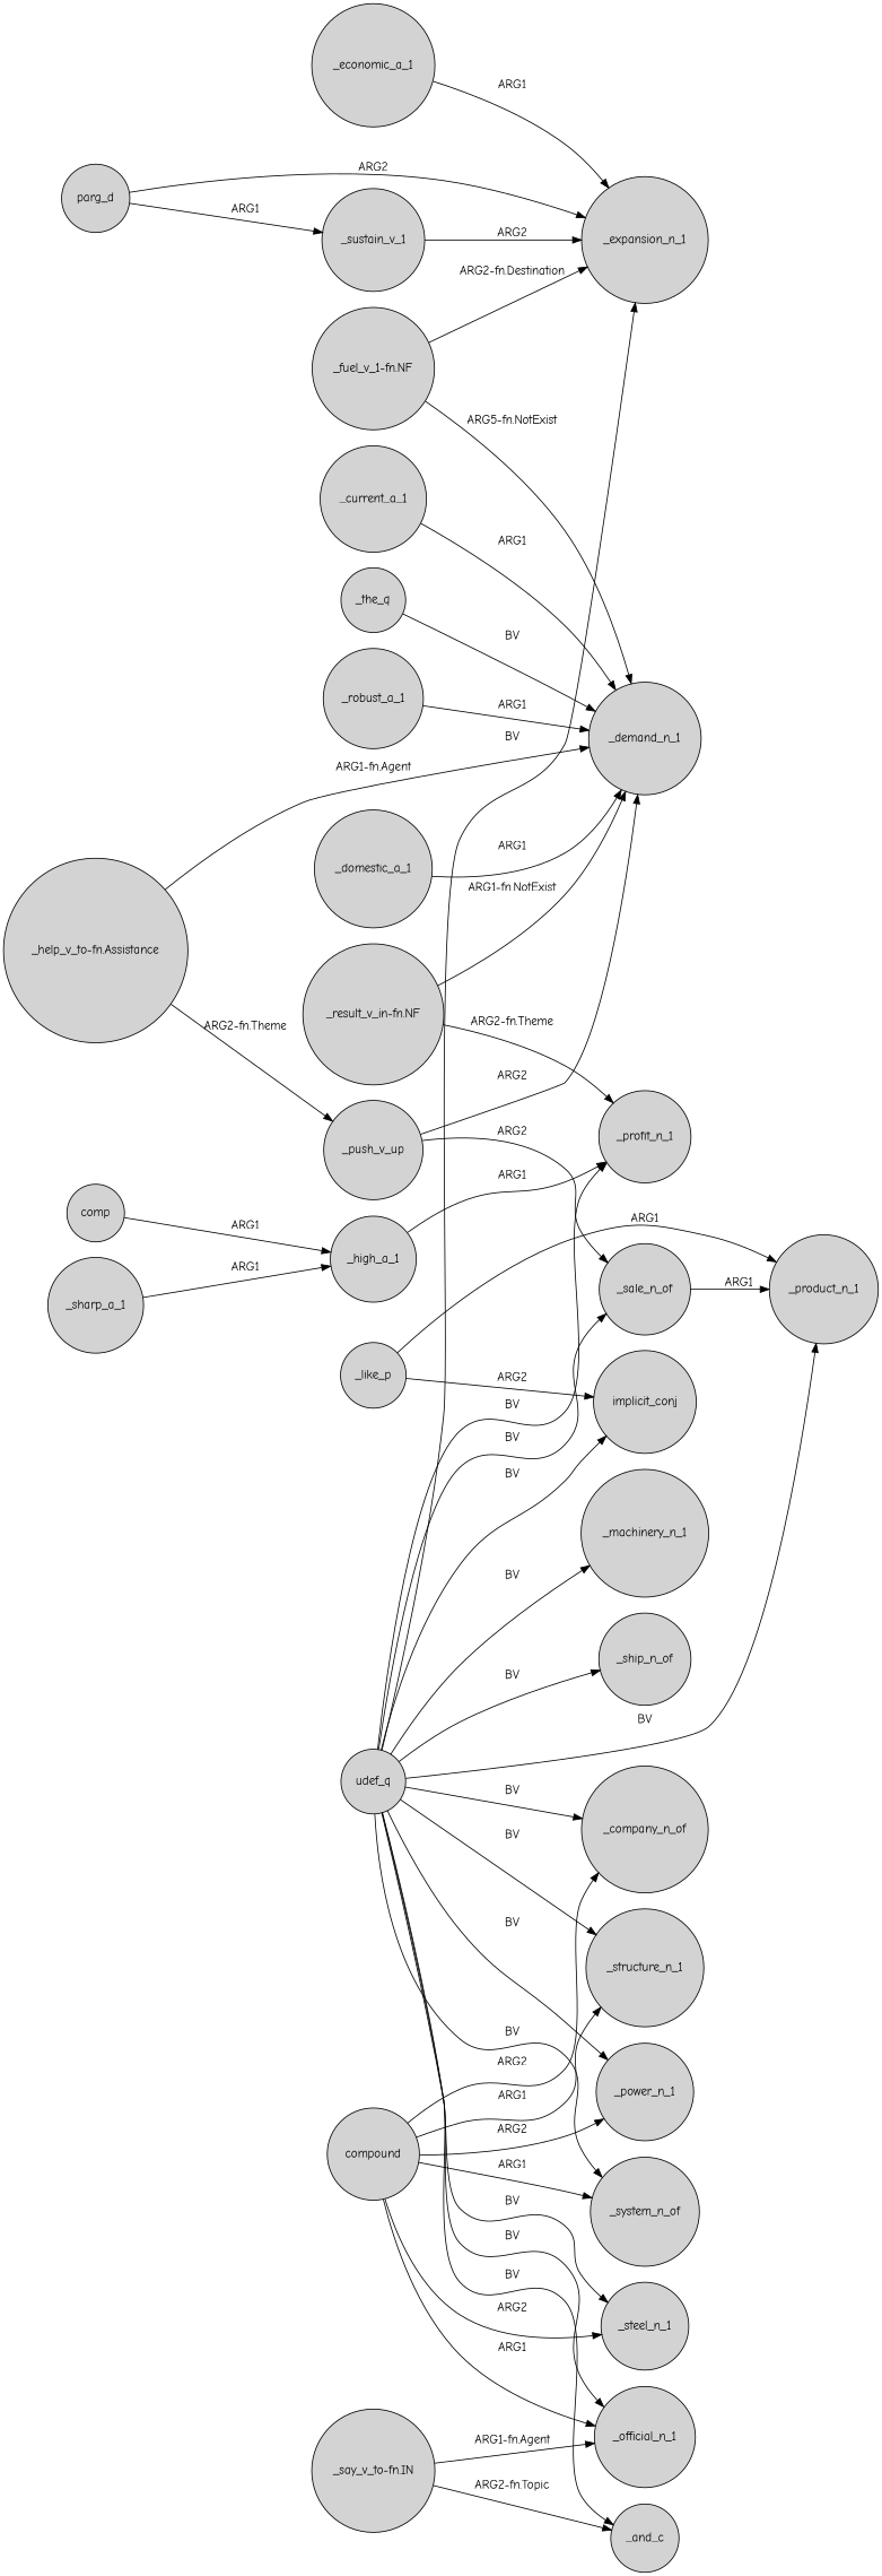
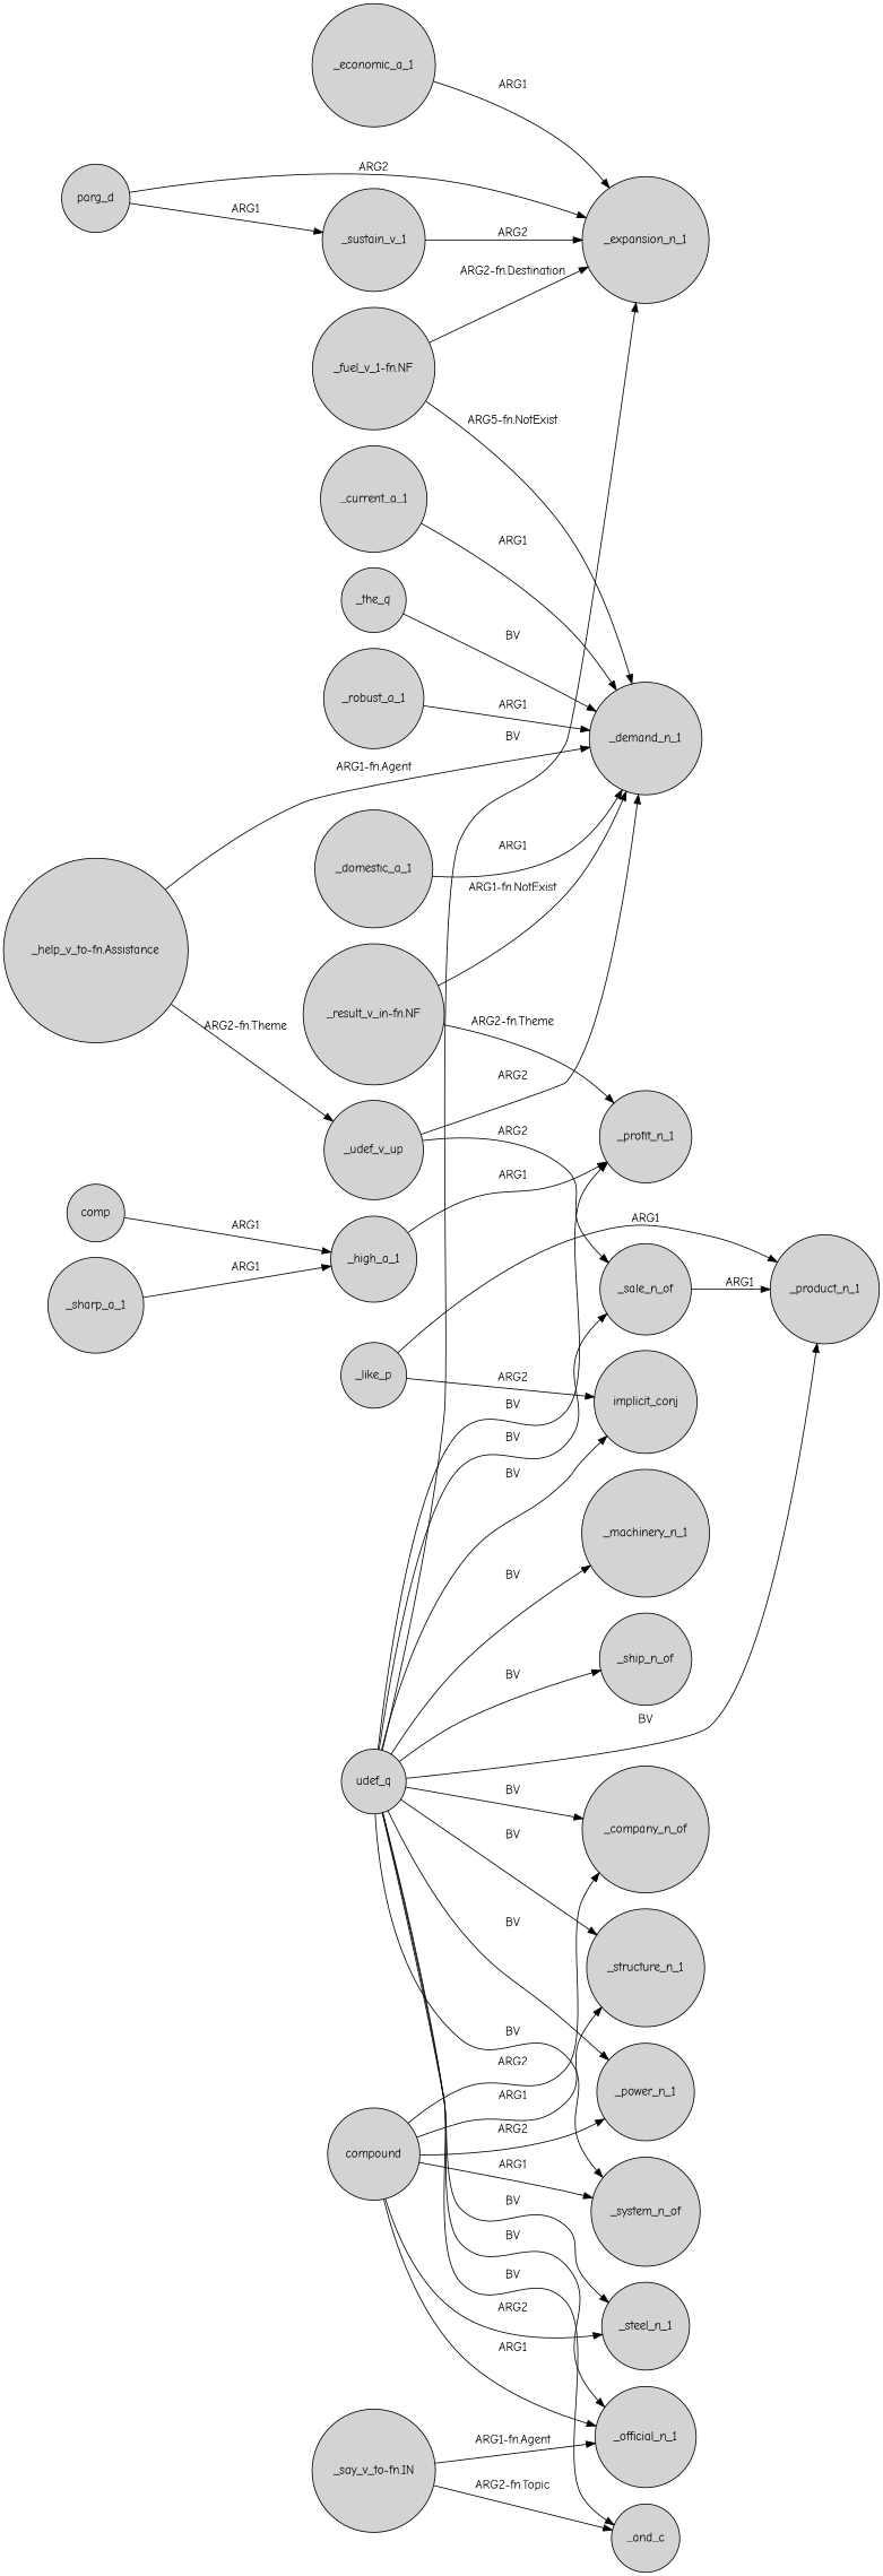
  digraph {
    fontname="Comic Neue"
    rankdir=LR
    node [fontname="Comic Neue" shape=circle style=filled]
    edge [fontname="Comic Neue"]
    _like_p
    _product_n_1
    implicit_conj
    _the_q
    _demand_n_1
    parg_d
    _sustain_v_1
    _expansion_n_1
    udef_q
    _machinery_n_1
    _ship_n_of
    _system_n_of
    _official_n_1
    _sale_n_of
    _structure_n_1
    _company_n_of
    _profit_n_1
    _steel_n_1
    _power_n_1
    _and_c
    "_help_v_to-fn.Assistance"
-   _push_v_up
+   _push_v_up [label=_udef_v_up]
    _domestic_a_1
    compound
    "_say_v_to-fn.IN"
    _current_a_1
    "_fuel_v_1-fn.NF"
    "_result_v_in-fn.NF"
    comp
    _high_a_1
    _economic_a_1
    _sharp_a_1
    _robust_a_1
    _like_p -> _product_n_1 [label=ARG1]
    _like_p -> implicit_conj [label=ARG2]
    _the_q -> _demand_n_1 [label=BV]
    parg_d -> _sustain_v_1 [label=ARG1]
    parg_d -> _expansion_n_1 [label=ARG2]
    _sustain_v_1 -> _expansion_n_1 [label=ARG2]
    udef_q -> _product_n_1 [label=BV]
    udef_q -> implicit_conj [label=BV]
    udef_q -> _expansion_n_1 [label=BV]
    udef_q -> _machinery_n_1 [label=BV]
    udef_q -> _ship_n_of [label=BV]
    udef_q -> _system_n_of [label=BV]
    udef_q -> _official_n_1 [label=BV]
    udef_q -> _sale_n_of [label=BV]
    udef_q -> _structure_n_1 [label=BV]
    udef_q -> _company_n_of [label=BV]
    udef_q -> _profit_n_1 [label=BV]
    udef_q -> _steel_n_1 [label=BV]
    udef_q -> _power_n_1 [label=BV]
    udef_q -> _and_c [label=BV]
    _sale_n_of -> _product_n_1 [label=ARG1]
    "_help_v_to-fn.Assistance" -> _demand_n_1 [label="ARG1-fn.Agent"]
    "_help_v_to-fn.Assistance" -> _push_v_up [label="ARG2-fn.Theme"]
    _push_v_up -> _demand_n_1 [label=ARG2]
    _push_v_up -> _sale_n_of [label=ARG2]
    _domestic_a_1 -> _demand_n_1 [label=ARG1]
    compound -> _system_n_of [label=ARG1]
    compound -> _official_n_1 [label=ARG1]
    compound -> _structure_n_1 [label=ARG1]
    compound -> _company_n_of [label=ARG2]
    compound -> _steel_n_1 [label=ARG2]
    compound -> _power_n_1 [label=ARG2]
    "_say_v_to-fn.IN" -> _official_n_1 [label="ARG1-fn.Agent"]
    "_say_v_to-fn.IN" -> _and_c [label="ARG2-fn.Topic"]
    _current_a_1 -> _demand_n_1 [label=ARG1]
    "_fuel_v_1-fn.NF" -> _demand_n_1 [label="ARG5-fn.NotExist"]
    "_fuel_v_1-fn.NF" -> _expansion_n_1 [label="ARG2-fn.Destination"]
    "_result_v_in-fn.NF" -> _demand_n_1 [label="ARG1-fn.NotExist"]
    "_result_v_in-fn.NF" -> _profit_n_1 [label="ARG2-fn.Theme"]
    comp -> _high_a_1 [label=ARG1]
    _high_a_1 -> _profit_n_1 [label=ARG1]
    _economic_a_1 -> _expansion_n_1 [label=ARG1]
    _sharp_a_1 -> _high_a_1 [label=ARG1]
    _robust_a_1 -> _demand_n_1 [label=ARG1]
  }
